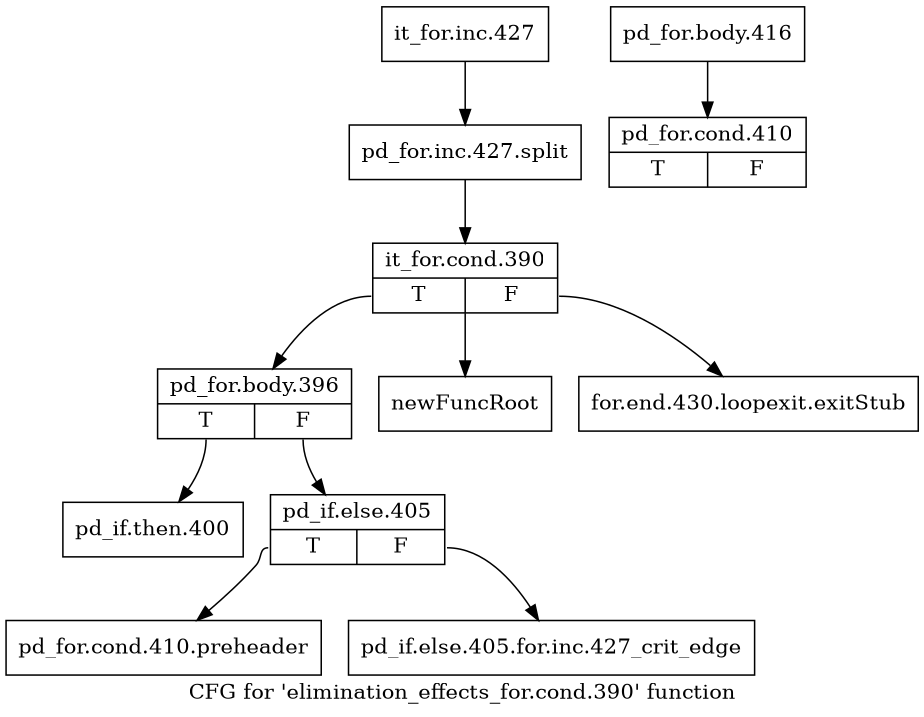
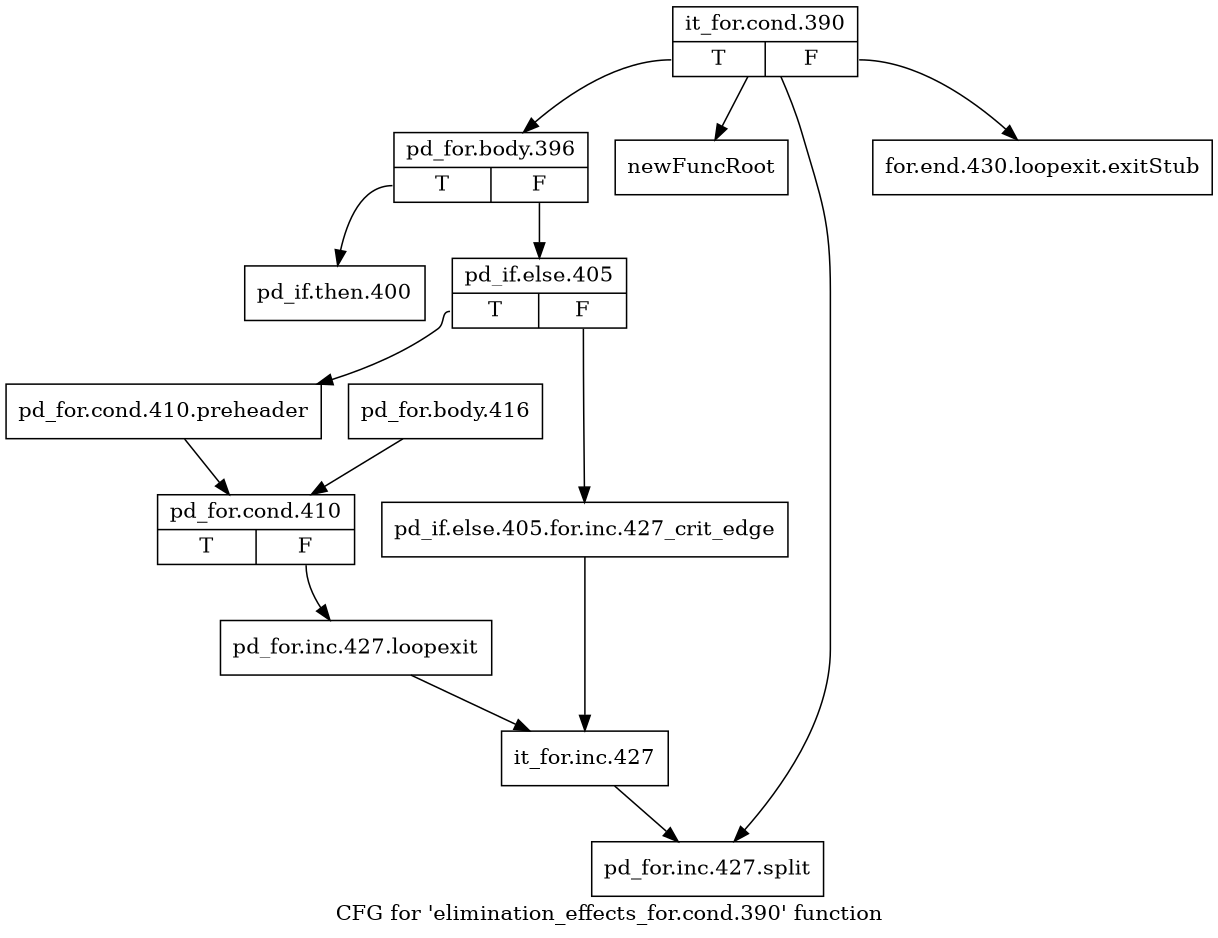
  digraph {
    label="CFG for 'elimination_effects_for.cond.390' function"
    node [shape=record]
    n1 [label="{newFuncRoot}"]
    n2 [label="{it_for.cond.390|{<s0>T|<s1>F}}"]
    n3 [label="{for.end.430.loopexit.exitStub}"]
    n4 [label="{pd_for.body.396|{<s0>T|<s1>F}}"]
    n5 [label="{pd_if.then.400}"]
    n6 [label="{pd_if.else.405|{<s0>T|<s1>F}}"]
    n7 [label="{pd_for.cond.410.preheader}"]
    n8 [label="{pd_if.else.405.for.inc.427_crit_edge}"]
    n9 [label="{it_for.inc.427}"]
    n10 [label="{pd_for.inc.427.split}"]
    n11 [label="{pd_for.cond.410|{<s0>T|<s1>F}}"]
+   n12 [label="{pd_for.inc.427.loopexit}"]
    n13 [label="{pd_for.body.416}"]
    n2 -> n1
    n2 -> n3 [tailport=s1]
    n2 -> n4 [tailport=s0]
    n4 -> n5 [tailport=s0]
    n4 -> n6 [tailport=s1]
    n6 -> n7 [tailport=s0]
    n6 -> n8 [tailport=s1]
+   n7 -> n11
+   n8 -> n9
    n9 -> n10
-   n10 -> n2
+   n2 -> n10
+   n11 -> n12 [tailport=s1]
+   n12 -> n9
    n13 -> n11
  }
